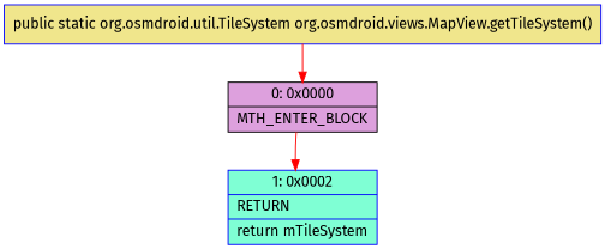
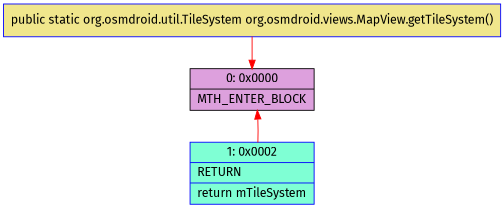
  digraph {
    fontname="Fira Sans"
    node [shape=record style=filled color=blue fontname="Fira Sans"]
    edge [color=red fontname="Fira Sans"]
    n1 [label="{0\:\ 0x0000|MTH_ENTER_BLOCK\l}" fillcolor=plum color=black]
    n2 [label="{1\:\ 0x0002|RETURN\l|return mTileSystem\l}" fillcolor=aquamarine]
    n3 [label="{public static org.osmdroid.util.TileSystem org.osmdroid.views.MapView.getTileSystem() }" fillcolor=khaki]
-   n1 -> n2
+   n2 -> n1
    n3 -> n1
  }
